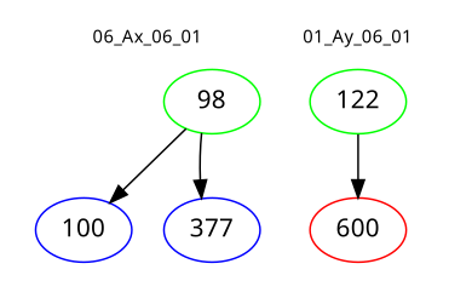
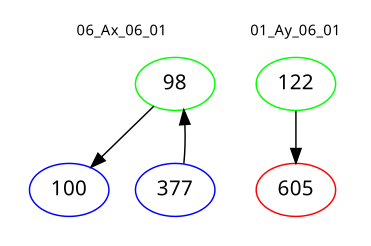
  digraph {
    fontname="Noto Sans"
    node [color=green fontname="Noto Sans"]
    edge [color=black fontname="Noto Sans"]
    n1 [label=98]
    n2 [color=blue label=100]
    n3 [color=blue label=377]
    n4 [label=122]
-   n5 [color=red label=600]
+   n5 [color=red label=605]
    subgraph cluster_1 {
      color=white
      fontsize=10
      label="06_Ax_06_01"
      n1
      n2
      n3
    }
    subgraph cluster_2 {
      color=white
      fontsize=10
      label="01_Ay_06_01"
      n4
      n5
    }
    n1 -> n2
-   n1 -> n3
+   n3 -> n1
    n4 -> n5
  }
